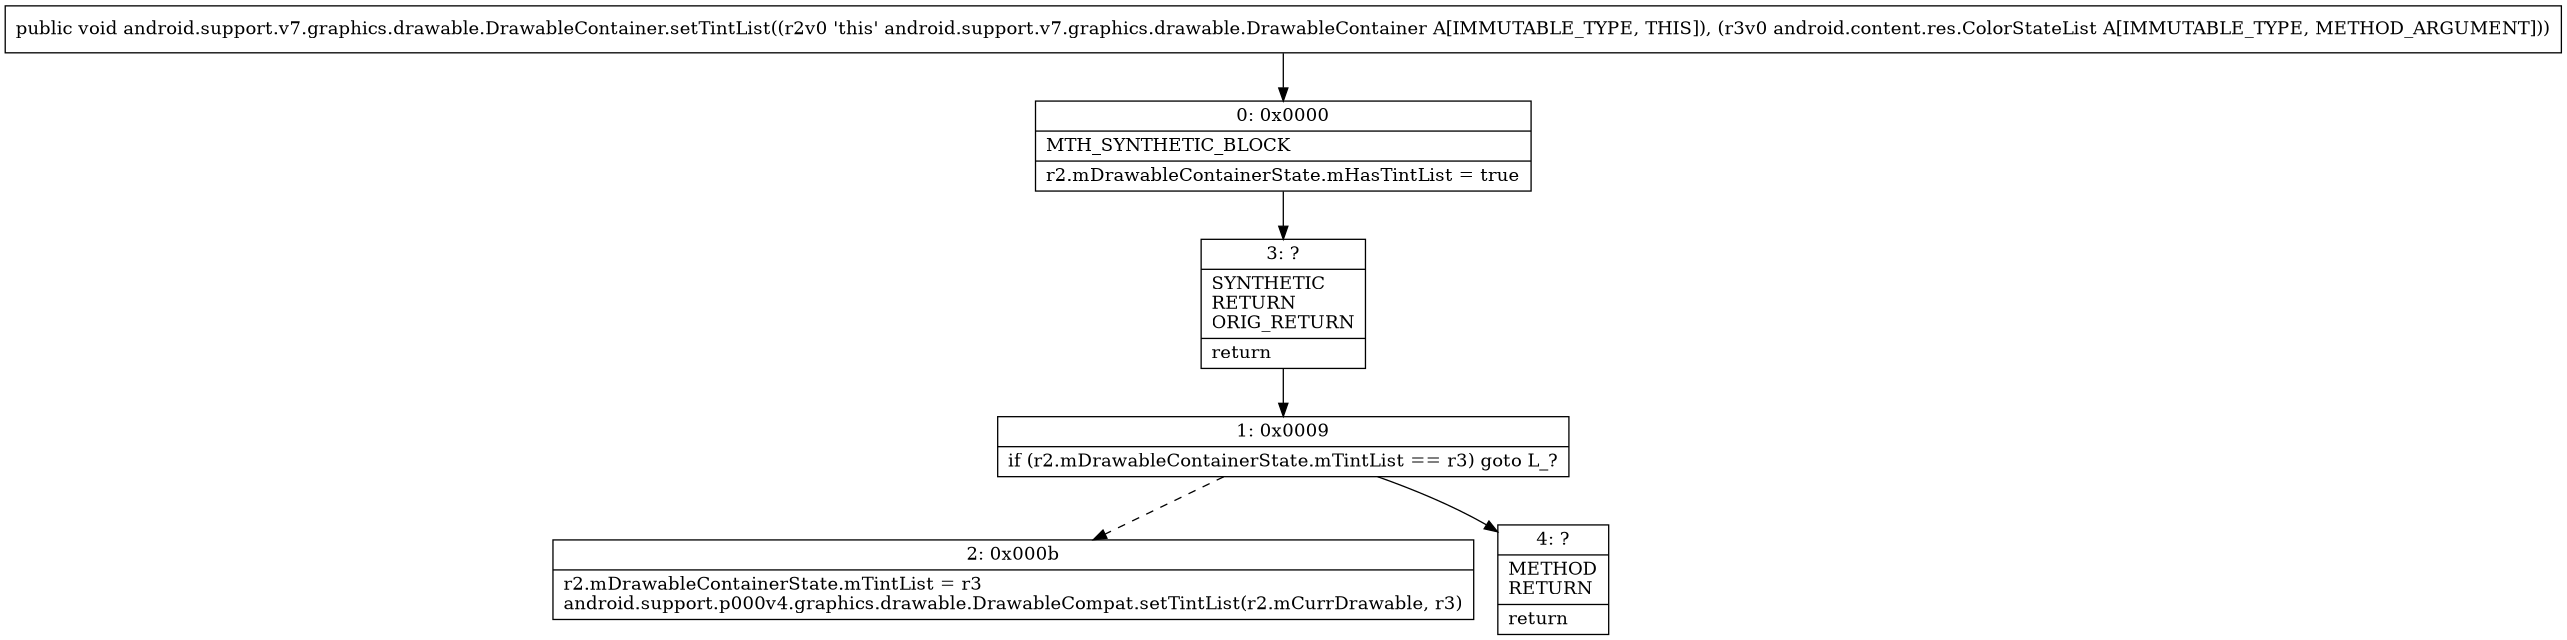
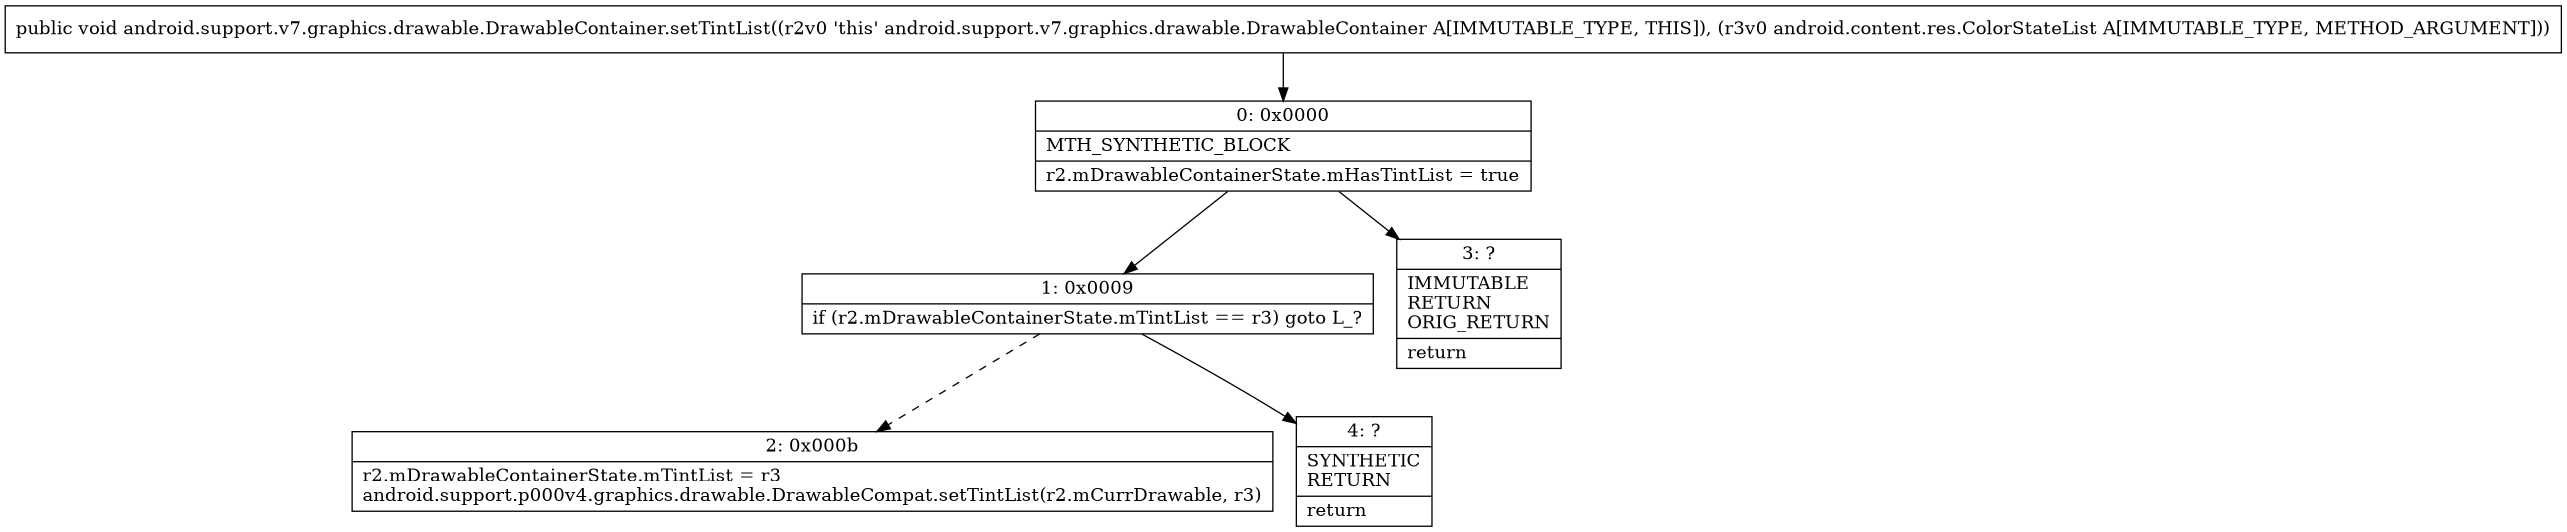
  digraph {
    node [shape=record]
    n1 [label="{0\:\ 0x0000|MTH_SYNTHETIC_BLOCK\l|r2.mDrawableContainerState.mHasTintList = true\l}"]
    n2 [label="{1\:\ 0x0009|if (r2.mDrawableContainerState.mTintList == r3) goto L_?\l}"]
-   n3 [label="{3\:\ ?|SYNTHETIC\lRETURN\lORIG_RETURN\l|return\l}"]
+   n3 [label="{3\:\ ?|IMMUTABLE\lRETURN\lORIG_RETURN\l|return\l}"]
    n4 [label="{2\:\ 0x000b|r2.mDrawableContainerState.mTintList = r3\landroid.support.p000v4.graphics.drawable.DrawableCompat.setTintList(r2.mCurrDrawable, r3)\l}"]
-   n5 [label="{4\:\ ?|METHOD\lRETURN\l|return\l}"]
+   n5 [label="{4\:\ ?|SYNTHETIC\lRETURN\l|return\l}"]
    n6 [label="{public void android.support.v7.graphics.drawable.DrawableContainer.setTintList((r2v0 'this' android.support.v7.graphics.drawable.DrawableContainer A[IMMUTABLE_TYPE, THIS]), (r3v0 android.content.res.ColorStateList A[IMMUTABLE_TYPE, METHOD_ARGUMENT])) }"]
-   n3 -> n2
+   n1 -> n2
    n1 -> n3
    n2 -> n4 [style=dashed]
    n2 -> n5
    n6 -> n1
  }
